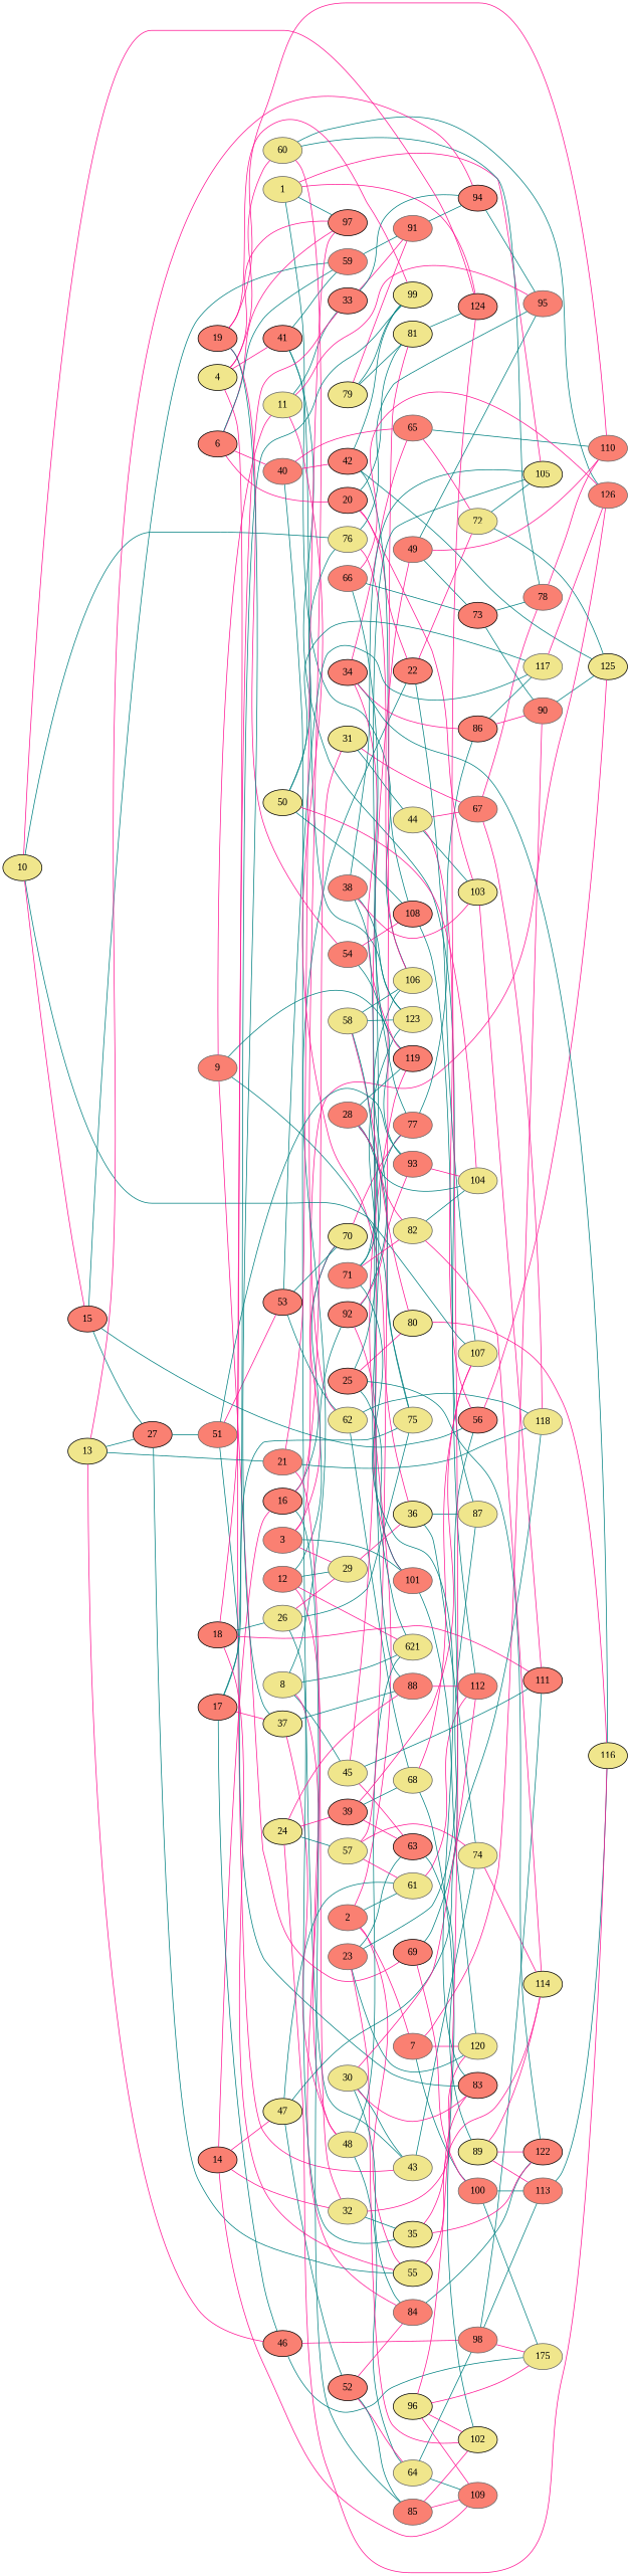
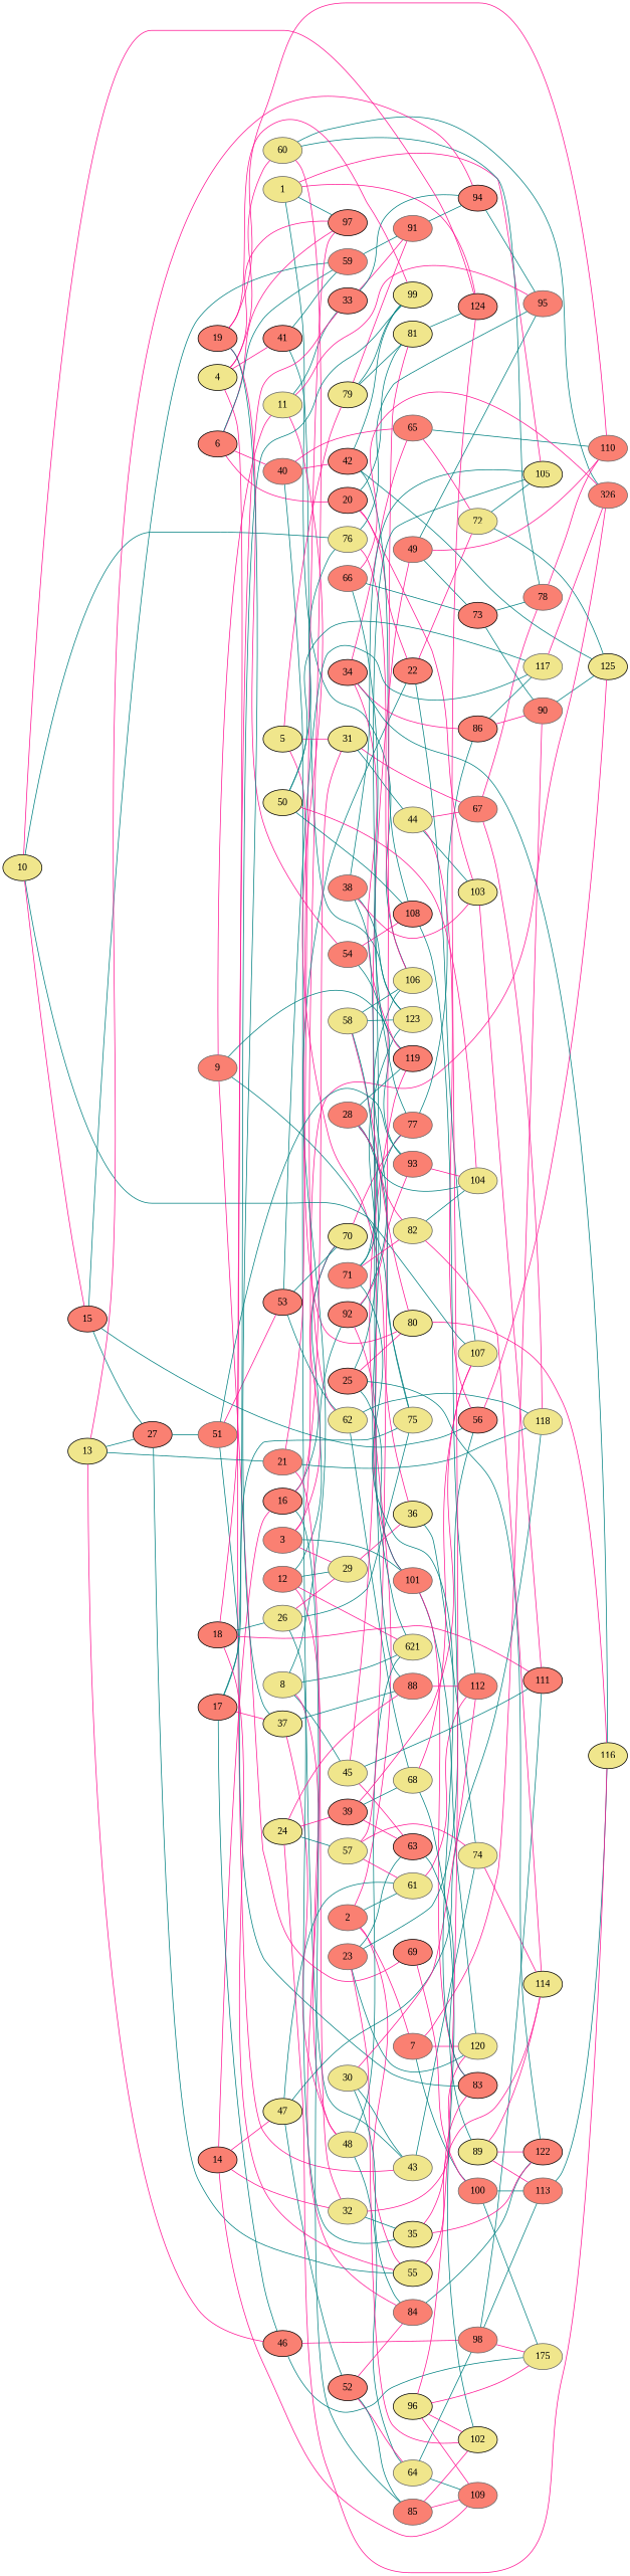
  graph {
    fontname="Liberation Serif"
    rankdir=LR
    node [color=gray40 fillcolor=salmon fontname="Liberation Serif" style=filled]
    edge [color=teal fontname="Liberation Serif"]
    1 [fillcolor=khaki]
    97 [color=black]
    105 [color=black fillcolor=khaki]
    106 [fillcolor=khaki]
    124 [color=black]
    2
    7
    55 [color=black fillcolor=khaki]
    61 [fillcolor=khaki]
    119 [color=black]
    90
    100
    120 [fillcolor=khaki]
    114 [color=black fillcolor=khaki]
    112
    29 [fillcolor=khaki]
    3
    70 [color=black fillcolor=khaki]
    101
-   126
+   126 [label=326]
    36 [color=black fillcolor=khaki]
    77
    4 [color=black fillcolor=khaki]
    41 [color=black]
    43 [fillcolor=khaki]
    60 [fillcolor=khaki]
    59
    123 [fillcolor=khaki]
-   87 [fillcolor=khaki]
    74 [fillcolor=khaki]
    62 [fillcolor=khaki]
    78
+   5 [color=black fillcolor=khaki]
    31 [color=black fillcolor=khaki]
    79 [color=black fillcolor=khaki]
    80 [color=black fillcolor=khaki]
    44 [fillcolor=khaki]
    67
    54
    108 [color=black]
    99 [color=black fillcolor=khaki]
    81 [color=black fillcolor=khaki]
    91
    116 [color=black fillcolor=khaki]
    6 [color=black]
    20 [color=black]
    40
    22 [color=black]
    103 [color=black fillcolor=khaki]
    65
    42 [color=black]
    125 [color=black fillcolor=khaki]
    n53 [fillcolor=khaki label=175]
    113
    8 [fillcolor=khaki]
    45 [fillcolor=khaki]
    84
    n58 [fillcolor=khaki label=621]
    107 [fillcolor=khaki]
    72 [fillcolor=khaki]
    111 [color=black]
    63 [color=black]
    49
    122 [color=black]
    11 [fillcolor=khaki]
    9
    69 [color=black]
    75 [fillcolor=khaki]
    93
    33 [color=black]
    95
    104 [fillcolor=khaki]
    10 [color=black fillcolor=khaki]
    15 [color=black]
    76 [fillcolor=khaki]
    27 [color=black]
    56 [color=black]
    94 [color=black]
    12
    48 [fillcolor=khaki]
    92 [color=black]
    64 [fillcolor=khaki]
    13 [color=black fillcolor=khaki]
    21
    46 [color=black]
    32 [fillcolor=khaki]
    118 [fillcolor=khaki]
    51
    98
    14 [color=black]
    16 [color=black]
    47 [color=black fillcolor=khaki]
    109
    85
    35 [color=black fillcolor=khaki]
    52 [color=black]
    102 [color=black fillcolor=khaki]
    17 [color=black]
    37 [color=black fillcolor=khaki]
    88
    18 [color=black]
    26 [fillcolor=khaki]
    19 [color=black]
    110
    23
    89 [color=black fillcolor=khaki]
    24 [color=black fillcolor=khaki]
    39 [color=black]
    57 [fillcolor=khaki]
    68 [fillcolor=khaki]
    25 [color=black]
    83 [color=black]
    53 [color=black]
    28
    82 [fillcolor=khaki]
    30 [fillcolor=khaki]
    34 [color=black]
    86 [color=black]
    117 [fillcolor=khaki]
    38
    73 [color=black]
    50 [color=black fillcolor=khaki]
    58 [fillcolor=khaki]
    66
    71
    96 [color=black fillcolor=khaki]
    1 -- 97
    1 -- 105 [color=deeppink]
    1 -- 106
    1 -- 124 [color=deeppink]
    2 -- 7 [color=deeppink]
    2 -- 55 [color=deeppink]
    2 -- 61
    2 -- 119 [color=deeppink]
    7 -- 90 [color=deeppink]
    7 -- 100
    7 -- 120 [color=deeppink]
    55 -- 114 [color=deeppink]
    61 -- 112 [color=deeppink]
    90 -- 125
    100 -- n53
    100 -- 113
    29 -- 36 [color=deeppink]
    3 -- 29 [color=deeppink]
    3 -- 70 [color=deeppink]
    3 -- 101
    3 -- 126 [color=deeppink]
    70 -- 77 [color=deeppink]
    101 -- 120
-   36 -- 87
    36 -- 74
    77 -- 86
    4 -- 97 [color=deeppink]
    4 -- 41 [color=deeppink]
    4 -- 43 [color=deeppink]
    4 -- 60 [color=deeppink]
    41 -- 59
    41 -- 123
-   41 -- 87
    43 -- 74
    60 -- 126
    60 -- 62 [color=deeppink]
    60 -- 78
    59 -- 91
    74 -- 114 [color=deeppink]
    62 -- 118
    62 -- 68
    78 -- 110 [color=deeppink]
+   5 -- 31 [color=deeppink]
+   5 -- 79 [color=deeppink]
+   5 -- 80 [color=deeppink]
    31 -- 44
    31 -- 67 [color=deeppink]
    79 -- 99
    79 -- 81
    79 -- 91 [color=deeppink]
    80 -- 116 [color=deeppink]
    44 -- 67 [color=deeppink]
    44 -- 103
    44 -- 56 [color=deeppink]
    67 -- 78 [color=deeppink]
    67 -- 118 [color=deeppink]
    54 -- 119
    54 -- 108 [color=deeppink]
    108 -- 112
    81 -- 124
    91 -- 94
    6 -- 97 [color=deeppink]
    6 -- 59
    6 -- 20 [color=deeppink]
    6 -- 40 [color=deeppink]
    20 -- 81
    20 -- 22 [color=deeppink]
    20 -- 103 [color=deeppink]
    40 -- 43
    40 -- 65 [color=deeppink]
    40 -- 42 [color=deeppink]
    22 -- 107
    22 -- 72 [color=deeppink]
    103 -- 111 [color=deeppink]
    65 -- 72 [color=deeppink]
    65 -- 110
    42 -- 108
    42 -- 99
    42 -- 125
    113 -- 116
    8 -- 22
    8 -- 45
    8 -- 84 [color=deeppink]
    8 -- n58
    45 -- 111
    45 -- 63 [color=deeppink]
    45 -- 49 [color=deeppink]
    84 -- 122
    72 -- 105
    72 -- 125
    63 -- 89
    49 -- 95
    49 -- 110 [color=deeppink]
    49 -- 73
    11 -- 36 [color=deeppink]
    11 -- 33
    11 -- 95 [color=deeppink]
    9 -- 11 [color=deeppink]
    9 -- 69 [color=deeppink]
    9 -- 75
    9 -- 93
    69 -- 100 [color=deeppink]
-   69 -- 87
    93 -- 104 [color=deeppink]
    33 -- 91 [color=deeppink]
    33 -- 94
    10 -- 124 [color=deeppink]
    10 -- 107
    10 -- 15 [color=deeppink]
    10 -- 76
    15 -- 59
    15 -- 27
    15 -- 56
    76 -- 106 [color=deeppink]
    76 -- 95
    27 -- 55
    27 -- 51
    56 -- 125 [color=deeppink]
    94 -- 95
    12 -- 29
    12 -- n58 [color=deeppink]
    12 -- 48 [color=deeppink]
    12 -- 92
    48 -- n58
    48 -- 64
    92 -- 106
    92 -- 101 [color=deeppink]
    92 -- 93 [color=deeppink]
    64 -- 98
    64 -- 109
    13 -- 27
    13 -- 94 [color=deeppink]
    13 -- 21
    13 -- 46 [color=deeppink]
    21 -- 97 [color=deeppink]
    21 -- 32 [color=deeppink]
    21 -- 118
    46 -- n53
    46 -- 98 [color=deeppink]
    32 -- 120 [color=deeppink]
    32 -- 35
    51 -- 93
    51 -- 83
    51 -- 53 [color=deeppink]
    98 -- n53 [color=deeppink]
    98 -- 113
    98 -- 111
    14 -- 32 [color=deeppink]
    14 -- 16 [color=deeppink]
    14 -- 47 [color=deeppink]
    14 -- 109 [color=deeppink]
    16 -- 70
    16 -- 31 [color=deeppink]
    16 -- 85
    47 -- 61
    47 -- 118
    47 -- 52
    85 -- 109 [color=deeppink]
    85 -- 102 [color=deeppink]
    35 -- 122 [color=deeppink]
    35 -- 83 [color=deeppink]
    52 -- 84 [color=deeppink]
    52 -- 64 [color=deeppink]
    52 -- 85
    17 -- 99
    17 -- 75
    17 -- 46
    17 -- 37 [color=deeppink]
    37 -- 48 [color=deeppink]
    37 -- 88
    88 -- 112 [color=deeppink]
    18 -- 55 [color=deeppink]
    18 -- 111 [color=deeppink]
    18 -- 33 [color=deeppink]
    18 -- 26
    26 -- 29 [color=deeppink]
    26 -- 75
    26 -- 35
    19 -- 54 [color=deeppink]
    19 -- 99 [color=deeppink]
    19 -- 37
    19 -- 110 [color=deeppink]
    23 -- 120
    23 -- 63
    23 -- 56
    23 -- 102 [color=deeppink]
    89 -- 114 [color=deeppink]
    89 -- 113 [color=deeppink]
    89 -- 122 [color=deeppink]
    24 -- 116 [color=deeppink]
    24 -- 88 [color=deeppink]
    24 -- 39 [color=deeppink]
    24 -- 57
    39 -- 107 [color=deeppink]
    39 -- 63 [color=deeppink]
    39 -- 68
    57 -- 61 [color=deeppink]
    57 -- 74 [color=deeppink]
    57 -- 81 [color=deeppink]
    68 -- 107 [color=deeppink]
    68 -- 102
    25 -- 101
    25 -- 123
    25 -- 80 [color=deeppink]
    25 -- 122
    53 -- 70
    53 -- 62
    53 -- 117
    28 -- 119
    28 -- 75
    28 -- 104
    28 -- 82 [color=deeppink]
    82 -- 114 [color=deeppink]
    82 -- 104
    30 -- 112 [color=deeppink]
    30 -- 43
    30 -- 84
-   30 -- 83 [color=deeppink]
+   101 -- 83 [color=deeppink]
    34 -- 119 [color=deeppink]
    34 -- 116
    34 -- 65 [color=deeppink]
    34 -- 86 [color=deeppink]
    86 -- 90 [color=deeppink]
    86 -- 117
    117 -- 126 [color=deeppink]
    38 -- 105
    38 -- 123
    38 -- 103 [color=deeppink]
    38 -- 88
    73 -- 90
    73 -- 78
    50 -- 108
    50 -- 104 [color=deeppink]
    50 -- 76
    50 -- 117
    58 -- 106
    58 -- 123
    58 -- 80 [color=deeppink]
    58 -- n58
    66 -- 126 [color=deeppink]
    66 -- 77
    66 -- 73
    71 -- 105
    71 -- 77
    71 -- 83
    71 -- 82 [color=deeppink]
    96 -- 124 [color=deeppink]
    96 -- n53 [color=deeppink]
    96 -- 109 [color=deeppink]
    96 -- 102 [color=deeppink]
  }
